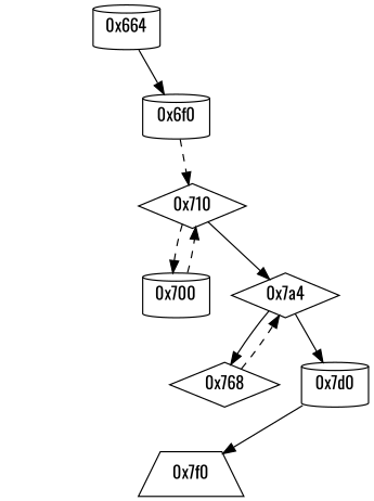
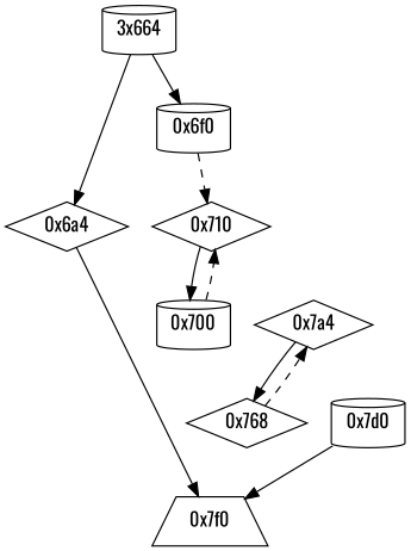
  strict digraph {
    "edge"="{}"
    file="/Users/mark/Desktop/de_obfuscator/cfg/opensource_cff_0805/basic-algorithms/concatstrings/1636_recovered.dot"
    fontname=Oswald
    "graph"="{u'file': u'/Users/mark/Desktop/de_obfuscator/cfg/opensource_cff_0805/basic-algorithms/concatstrings/1636_recovered.dot'}"
    "node"="{u'opcode': u''}"
    node [fontname=Oswald shape=diamond]
    edge [fontname=Oswald style=solid]
    "0x710" [opcode="[u'str', u'mov', u'ldr', u'ldrb', u'ldr', u'cmp', u'ldr', u'mov', u'mov']"]
    "0x700" [opcode="[u'ldr', u'add']" shape=cylinder]
    "0x7a4" [opcode="[u'str', u'str', u'ldr', u'ldrb', u'strb', u'ldr', u'ldr', u'ldrb', u'cmp', u'mov', u'b']"]
    "0x768" [opcode="[u'ldr', u'ldrb', u'mov', u'strb', u'ldr', u'ldr', u'add', u'add', u'b']"]
    "0x7d0" [opcode="[u'ldr', u'mov', u'strb', u'mov', u'bl', u'ldr', u'b']" shape=cylinder]
    "0x7f0" [opcode="[u'ldr', u'ldr', u'ldr', u'ldr', u'sub', u'mov', u'sub', u'pop']" shape=trapezium]
-   "0x664" [opcode="[u'push', u'add', u'sub', u'mov', u'ldr', u'cmp', u'ldr', u'ldr', u'str', u'ldr', u'ldr', u'ldr', u'mov', u'ldr', u'add', u'b']" shape=cylinder]
+   "0x664" [opcode="[u'push', u'add', u'sub', u'mov', u'ldr', u'cmp', u'ldr', u'ldr', u'str', u'ldr', u'ldr', u'ldr', u'mov', u'ldr', u'add', u'b']" shape=cylinder label="3x664"]
+   "0x6a4" [opcode="[u'ldr', u'mov']"]
    "0x6f0" [opcode="[u'ldm', u'ldr', u'mov', u'b']" shape=cylinder]
-   "0x710" -> "0x700" [style=dashed]
-   "0x710" -> "0x7a4"
+   "0x710" -> "0x700"
    "0x700" -> "0x710" [style=dashed]
    "0x7a4" -> "0x768"
-   "0x7a4" -> "0x7d0"
    "0x768" -> "0x7a4" [style=dashed]
    "0x7d0" -> "0x7f0"
+   "0x664" -> "0x6a4"
    "0x664" -> "0x6f0"
+   "0x6a4" -> "0x7f0"
    "0x6f0" -> "0x710" [style=dashed]
  }
